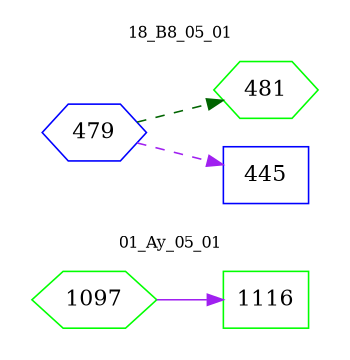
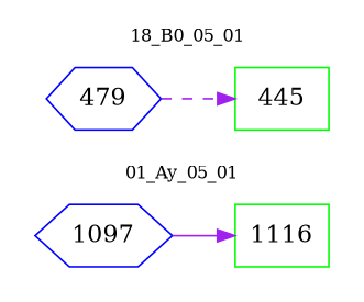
  digraph {
    rankdir=LR
    node [color=green shape=hexagon]
    edge [color=purple style=dashed]
-   n1 [label=1097]
+   n1 [color=blue label=1097]
    n2 [label=1116 shape=box]
    n3 [color=blue label=479]
-   n4 [color=blue label=445 shape=box]
-   n5 [label=481]
+   n4 [label=445 shape=box]
    subgraph cluster_1 {
      color=white
      fontsize=10
      label="01_Ay_05_01"
      n1
      n2
    }
    subgraph cluster_2 {
      color=white
      fontsize=10
-     label="18_B8_05_01"
+     label="18_B0_05_01"
      n3
      n4
-     n5
    }
    n1 -> n2 [style=solid]
    n3 -> n4
-   n3 -> n5 [color=darkgreen]
  }
